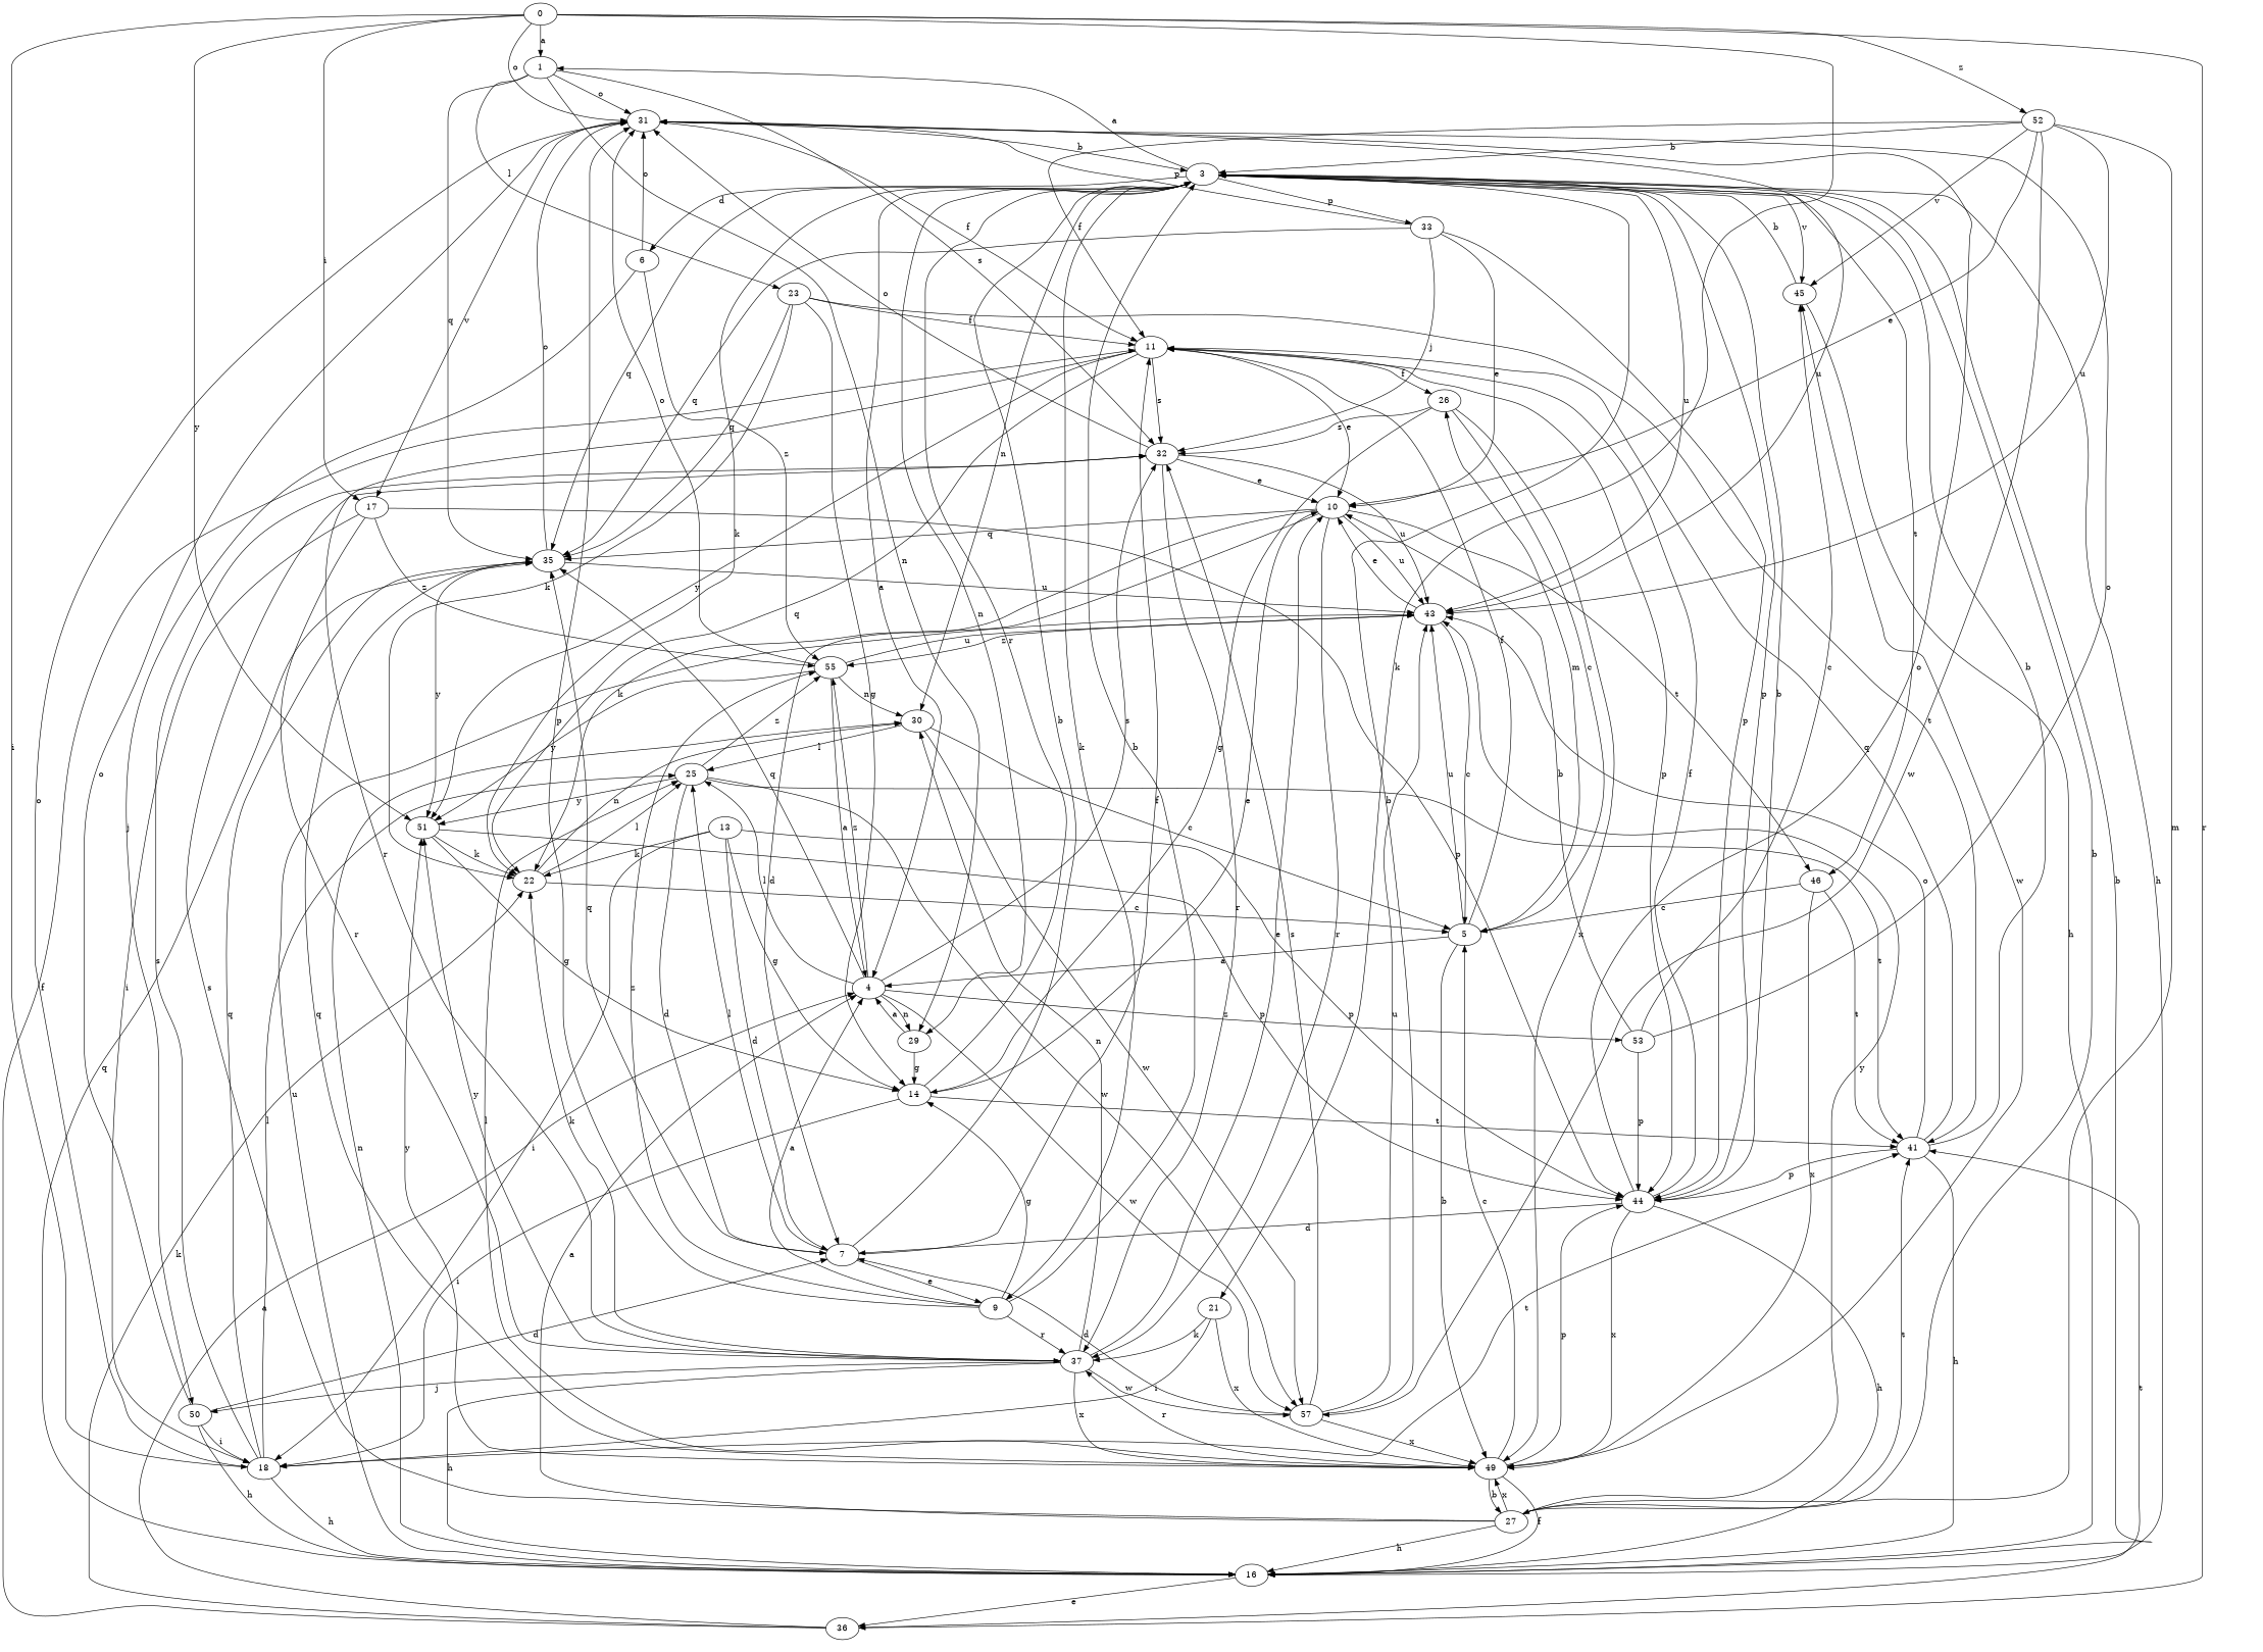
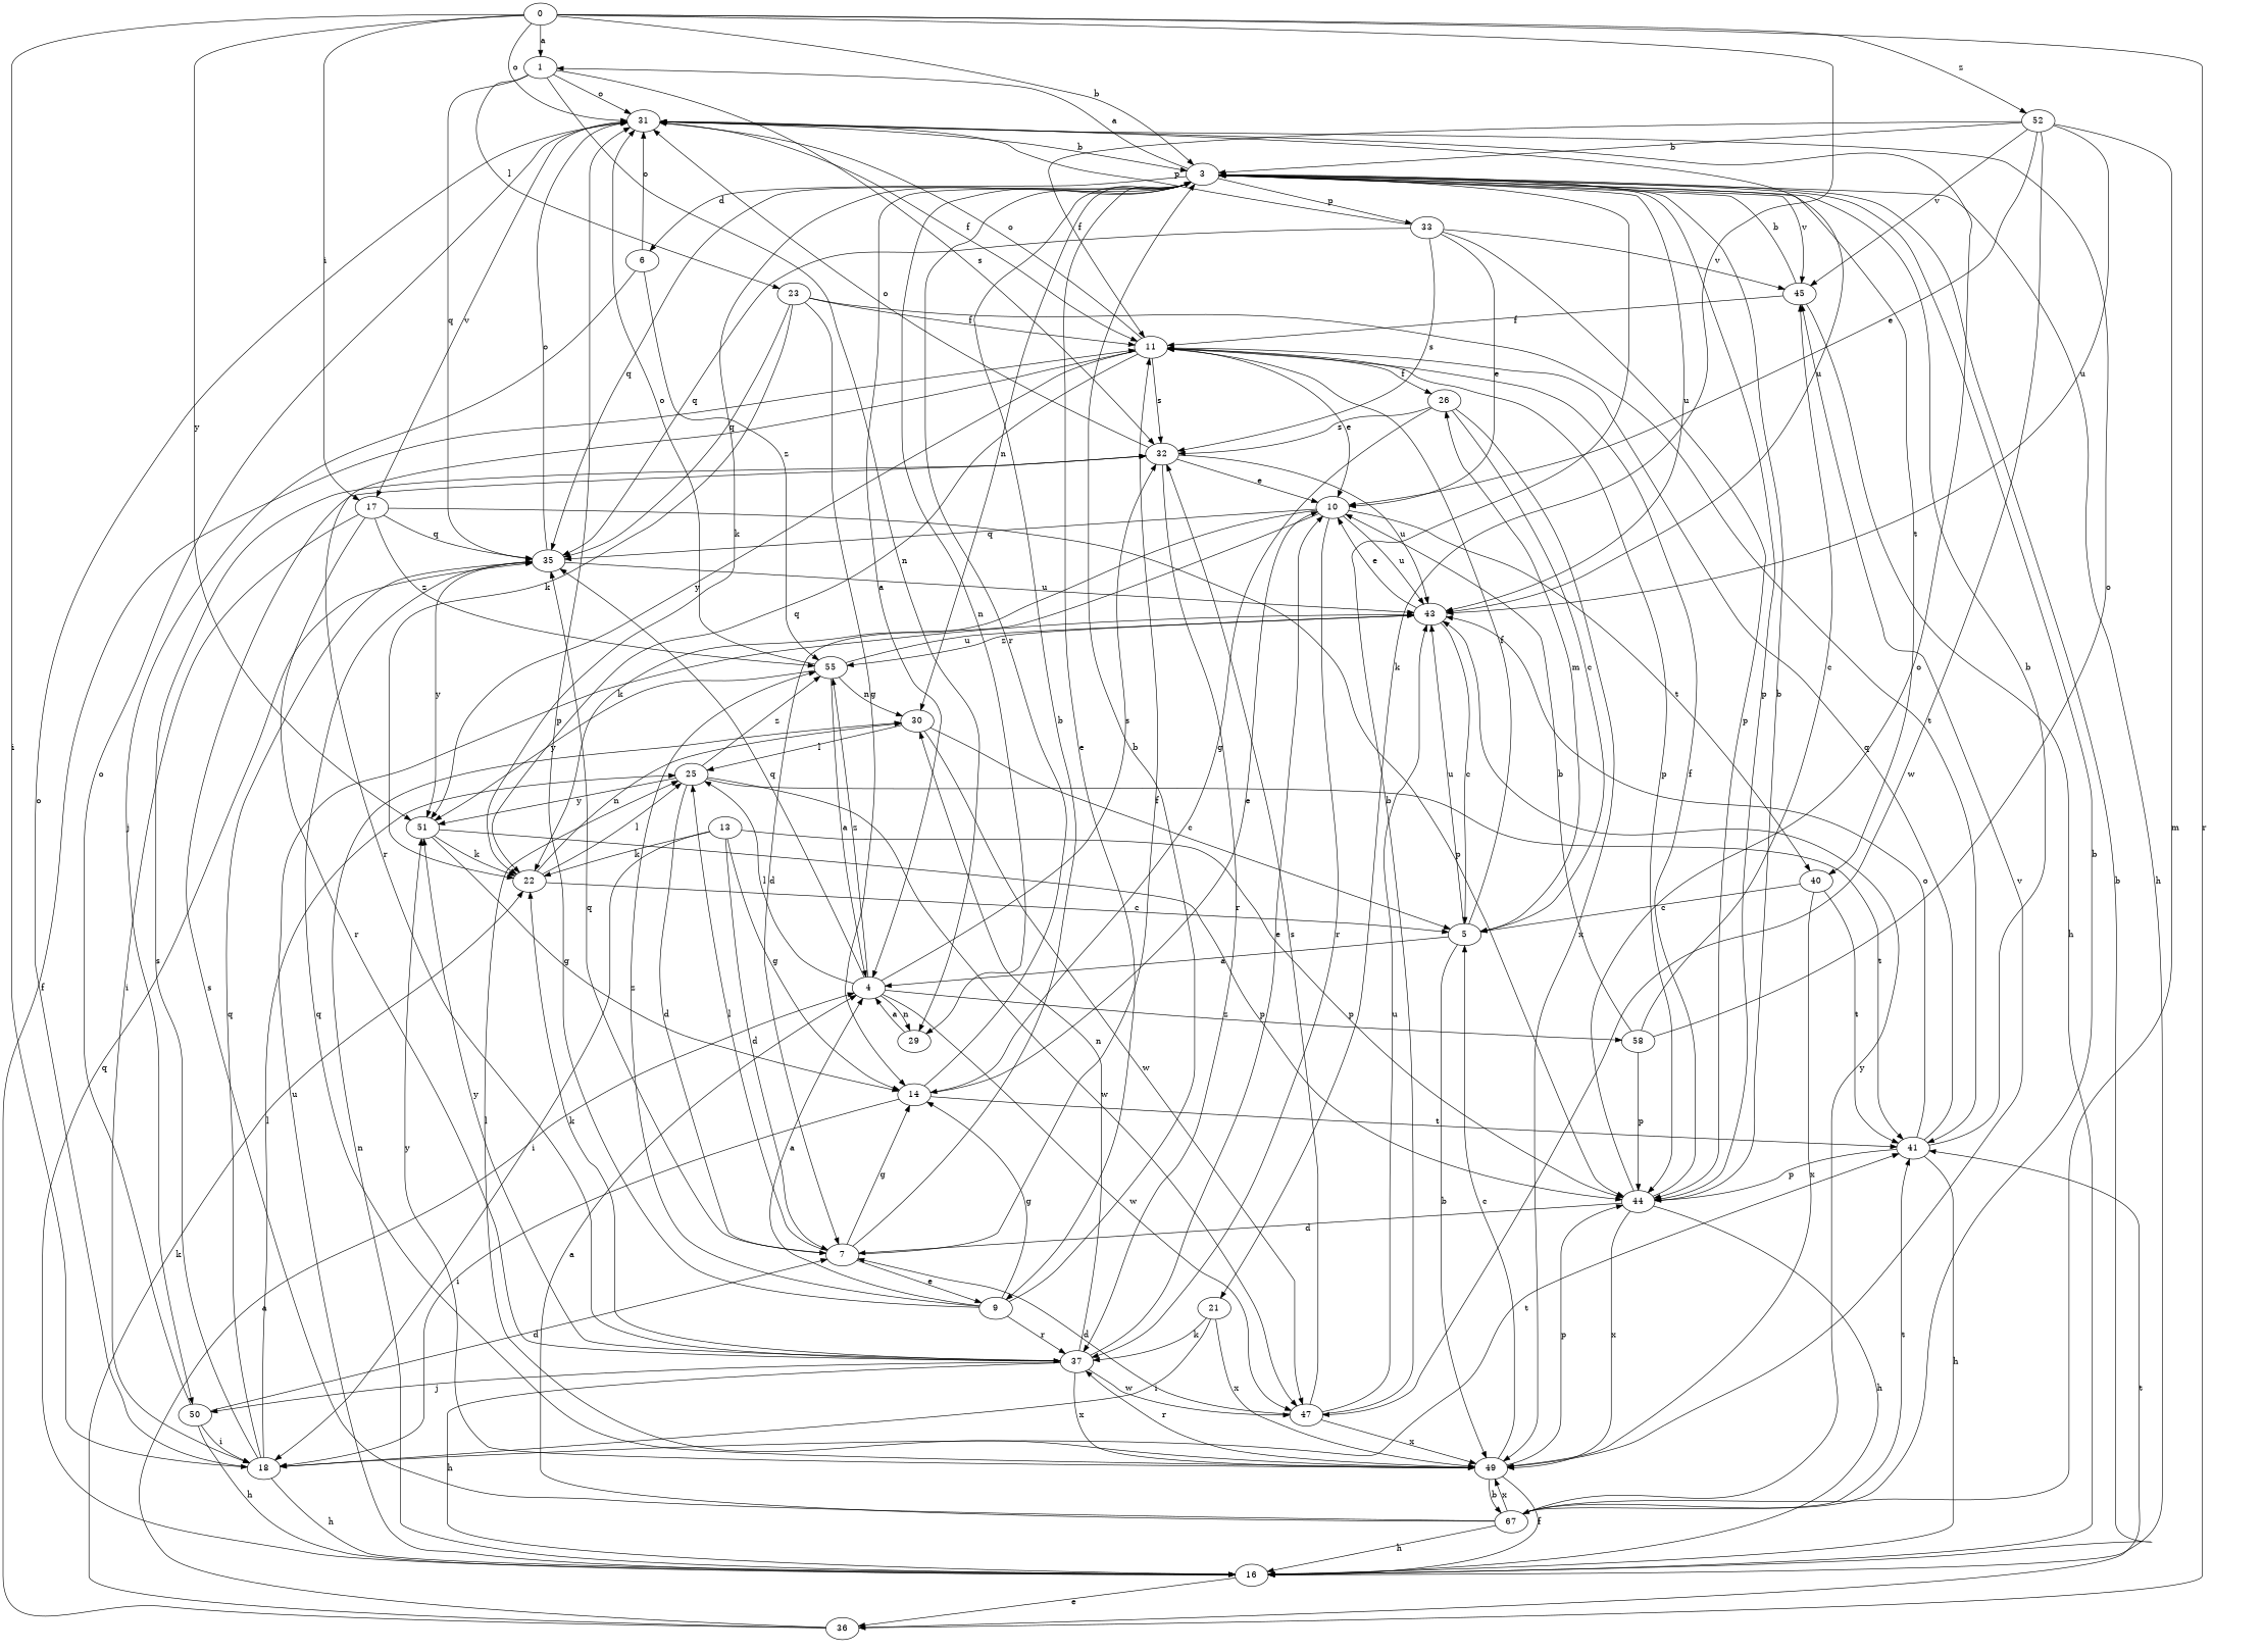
  strict digraph {
    0
    1
    3
    17
    18
    21
    31
    36
    51
    52
    23
    29
    35
    n14 [label=32]
    n15 [label=4]
    6
    9
    16
    22
    30
    33
    n22 [label=44]
-   40 [label=46]
+   40
    43
    45
    n26 [label=55]
    37
    25
    41
    49
    11
    14
-   47 [label=57]
+   47
    10
-   27
-   53
+   27 [label=67]
+   53 [label=58]
    7
    n38 [label=50]
    5
    26
    13
    0 -> 1 [label=a]
+   0 -> 3 [label=b]
    0 -> 17 [label=i]
    0 -> 18 [label=i]
    0 -> 21 [label=k]
    0 -> 31 [label=o]
    0 -> 36 [label=r]
    0 -> 51 [label=y]
    0 -> 52 [label=z]
    1 -> 31 [label=o]
    1 -> 23 [label=l]
    1 -> 29 [label=n]
    1 -> 35 [label=q]
    1 -> n14 [label=s]
    3 -> 1 [label=a]
    3 -> 29 [label=n]
    3 -> 35 [label=q]
    3 -> n15 [label=a]
    3 -> 6 [label=d]
-   3 -> 9 [label=k]
+   3 -> 9 [label=e]
    3 -> 16 [label=h]
    3 -> 22 [label=k]
    3 -> 30 [label=n]
    3 -> 33 [label=p]
    3 -> n22 [label=p]
    3 -> 40 [label=t]
    3 -> 43 [label=u]
    3 -> 45 [label=v]
    17 -> 18 [label=i]
+   17 -> 35 [label=q]
    17 -> n22 [label=p]
    17 -> n26 [label=z]
    17 -> 37 [label=r]
    18 -> 31 [label=o]
    18 -> 35 [label=q]
    18 -> n14 [label=s]
    18 -> 16 [label=h]
    18 -> 25 [label=l]
    18 -> 41 [label=t]
    21 -> 18 [label=i]
    21 -> 37 [label=k]
    21 -> 49 [label=x]
    31 -> 3 [label=b]
    31 -> 17 [label=v]
    31 -> 43 [label=u]
    31 -> 11 [label=f]
    36 -> n15 [label=a]
    36 -> 22 [label=k]
    36 -> 41 [label=t]
    36 -> 11 [label=f]
    51 -> 22 [label=k]
    51 -> n22 [label=p]
    51 -> 14 [label=g]
    52 -> 3 [label=b]
    52 -> 43 [label=u]
    52 -> 45 [label=v]
    52 -> 11 [label=f]
    52 -> 47 [label=w]
    52 -> 10 [label=e]
    52 -> 27 [label=m]
    23 -> 35 [label=q]
    23 -> 22 [label=k]
    23 -> 41 [label=t]
    23 -> 11 [label=f]
    23 -> 14 [label=g]
    29 -> n15 [label=a]
    35 -> 31 [label=o]
    35 -> 51 [label=y]
    35 -> 43 [label=u]
    n14 -> 31 [label=o]
    n14 -> 43 [label=u]
    n14 -> 37 [label=r]
    n14 -> 10 [label=e]
    n15 -> 29 [label=n]
    n15 -> 35 [label=q]
    n15 -> n14 [label=s]
    n15 -> n26 [label=z]
    n15 -> 25 [label=l]
    n15 -> 47 [label=w]
    n15 -> 53 [label=z]
    6 -> 31 [label=o]
    6 -> n26 [label=z]
    6 -> n38 [label=j]
    9 -> 3 [label=b]
    9 -> 31 [label=p]
    9 -> n15 [label=a]
    9 -> n26 [label=z]
    9 -> 37 [label=r]
    9 -> 14 [label=g]
    16 -> 3 [label=b]
    16 -> 36 [label=e]
    16 -> 35 [label=q]
    16 -> 30 [label=n]
    16 -> 43 [label=u]
    22 -> 30 [label=n]
    22 -> 25 [label=l]
    22 -> 5 [label=c]
    30 -> 25 [label=l]
    30 -> 47 [label=w]
    30 -> 5 [label=c]
    33 -> 31 [label=p]
    33 -> 35 [label=q]
-   33 -> n14 [label=j]
+   33 -> n14 [label=s]
    33 -> n22 [label=p]
+   33 -> 45 [label=v]
    33 -> 10 [label=e]
    n22 -> 3 [label=b]
    n22 -> 31 [label=o]
    n22 -> 16 [label=h]
    n22 -> 49 [label=x]
    n22 -> 11 [label=f]
    n22 -> 7 [label=d]
    40 -> 41 [label=t]
    40 -> 49 [label=x]
    40 -> 5 [label=c]
    43 -> n26 [label=z]
    43 -> 10 [label=e]
    43 -> 5 [label=c]
    45 -> 3 [label=b]
    45 -> 16 [label=h]
+   45 -> 11 [label=f]
    n26 -> 31 [label=o]
    n26 -> 51 [label=y]
    n26 -> n15 [label=a]
    n26 -> 30 [label=n]
    n26 -> 43 [label=u]
    37 -> 51 [label=y]
    37 -> 16 [label=h]
    37 -> 22 [label=k]
    37 -> 30 [label=n]
    37 -> 49 [label=x]
    37 -> 47 [label=w]
    37 -> 10 [label=e]
    37 -> n38 [label=j]
    25 -> 51 [label=y]
    25 -> n26 [label=z]
    25 -> 41 [label=t]
    25 -> 47 [label=w]
    25 -> 7 [label=d]
    41 -> 3 [label=b]
    41 -> 16 [label=h]
    41 -> n22 [label=p]
    41 -> 43 [label=o]
    41 -> 11 [label=q]
    49 -> 51 [label=y]
    49 -> 35 [label=q]
    49 -> 16 [label=f]
    49 -> n22 [label=p]
-   49 -> 45 [label=w]
+   49 -> 45 [label=v]
    49 -> 37 [label=r]
    49 -> 25 [label=l]
    49 -> 27 [label=b]
    49 -> 5 [label=c]
+   11 -> 31 [label=o]
    11 -> 51 [label=y]
    11 -> n14 [label=s]
    11 -> 22 [label=q]
    11 -> n22 [label=p]
    11 -> 37 [label=r]
    11 -> 10 [label=e]
    11 -> 26 [label=f]
    14 -> 3 [label=r]
    14 -> 18 [label=i]
    14 -> 41 [label=t]
    14 -> 10 [label=e]
    47 -> 3 [label=b]
    47 -> n14 [label=s]
    47 -> 43 [label=u]
    47 -> 49 [label=x]
    47 -> 7 [label=d]
    10 -> 35 [label=q]
    10 -> 22 [label=k]
    10 -> 40 [label=t]
    10 -> 43 [label=u]
    10 -> 37 [label=r]
    10 -> 7 [label=d]
    27 -> 3 [label=b]
    27 -> n14 [label=s]
    27 -> n15 [label=a]
    27 -> 16 [label=h]
    27 -> 43 [label=y]
    27 -> 41 [label=t]
    27 -> 49 [label=x]
    53 -> 31 [label=o]
    53 -> n22 [label=p]
    53 -> 45 [label=c]
    53 -> 10 [label=b]
    7 -> 3 [label=b]
    7 -> 35 [label=q]
    7 -> 9 [label=e]
    7 -> 25 [label=l]
    7 -> 11 [label=f]
-   29 -> 14 [label=g]
+   7 -> 14 [label=g]
    n38 -> 18 [label=i]
    n38 -> 31 [label=o]
    n38 -> 16 [label=h]
    n38 -> 7 [label=d]
    5 -> n15 [label=a]
    5 -> 43 [label=u]
    5 -> 49 [label=b]
    5 -> 11 [label=f]
    5 -> 26 [label=m]
    26 -> n14 [label=s]
    26 -> 49 [label=x]
    26 -> 14 [label=g]
    26 -> 5 [label=c]
    13 -> 18 [label=i]
    13 -> 22 [label=k]
    13 -> n22 [label=p]
    13 -> 14 [label=g]
    13 -> 7 [label=d]
  }
